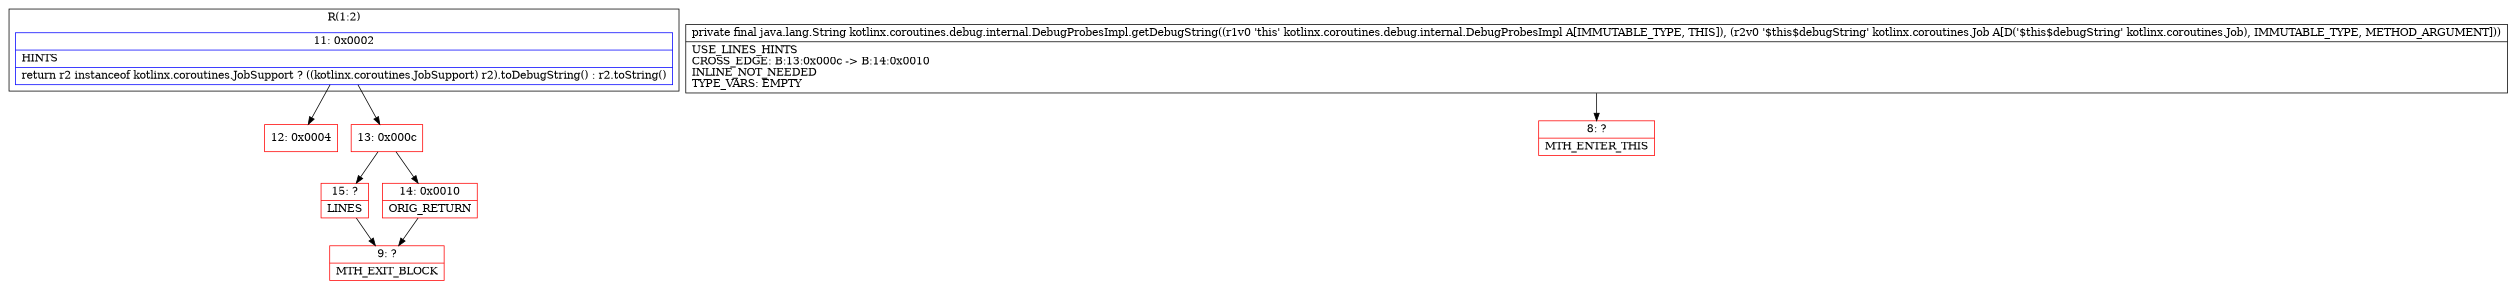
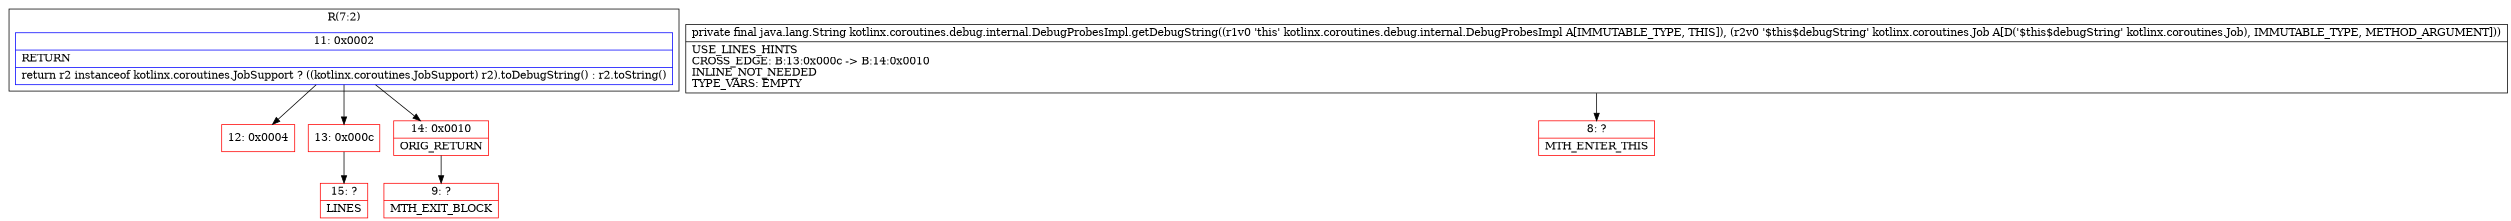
  digraph {
    node [color=red shape=record]
-   n1 [color=blue label="{11\:\ 0x0002|HINTS\l|return r2 instanceof kotlinx.coroutines.JobSupport ? ((kotlinx.coroutines.JobSupport) r2).toDebugString() : r2.toString()\l}"]
+   n1 [color=blue label="{11\:\ 0x0002|RETURN\l|return r2 instanceof kotlinx.coroutines.JobSupport ? ((kotlinx.coroutines.JobSupport) r2).toDebugString() : r2.toString()\l}"]
    n2 [label="{12\:\ 0x0004}"]
    n3 [label="{13\:\ 0x000c}"]
    n4 [label="{15\:\ ?|LINES\l}"]
    n5 [label="{14\:\ 0x0010|ORIG_RETURN\l}"]
    n6 [label="{8\:\ ?|MTH_ENTER_THIS\l}"]
    n7 [label="{9\:\ ?|MTH_EXIT_BLOCK\l}"]
    n8 [label="{private final java.lang.String kotlinx.coroutines.debug.internal.DebugProbesImpl.getDebugString((r1v0 'this' kotlinx.coroutines.debug.internal.DebugProbesImpl A[IMMUTABLE_TYPE, THIS]), (r2v0 '$this$debugString' kotlinx.coroutines.Job A[D('$this$debugString' kotlinx.coroutines.Job), IMMUTABLE_TYPE, METHOD_ARGUMENT]))  | USE_LINES_HINTS\lCROSS_EDGE: B:13:0x000c \-\> B:14:0x0010\lINLINE_NOT_NEEDED\lTYPE_VARS: EMPTY\l}" color=""]
    subgraph cluster_1 {
-     label="R(1:2)"
+     label="R(7:2)"
      n1
    }
    n1 -> n2
    n1 -> n3
    n3 -> n4
-   n3 -> n5
-   n4 -> n7
+   n1 -> n5
    n5 -> n7
    n8 -> n6
  }
